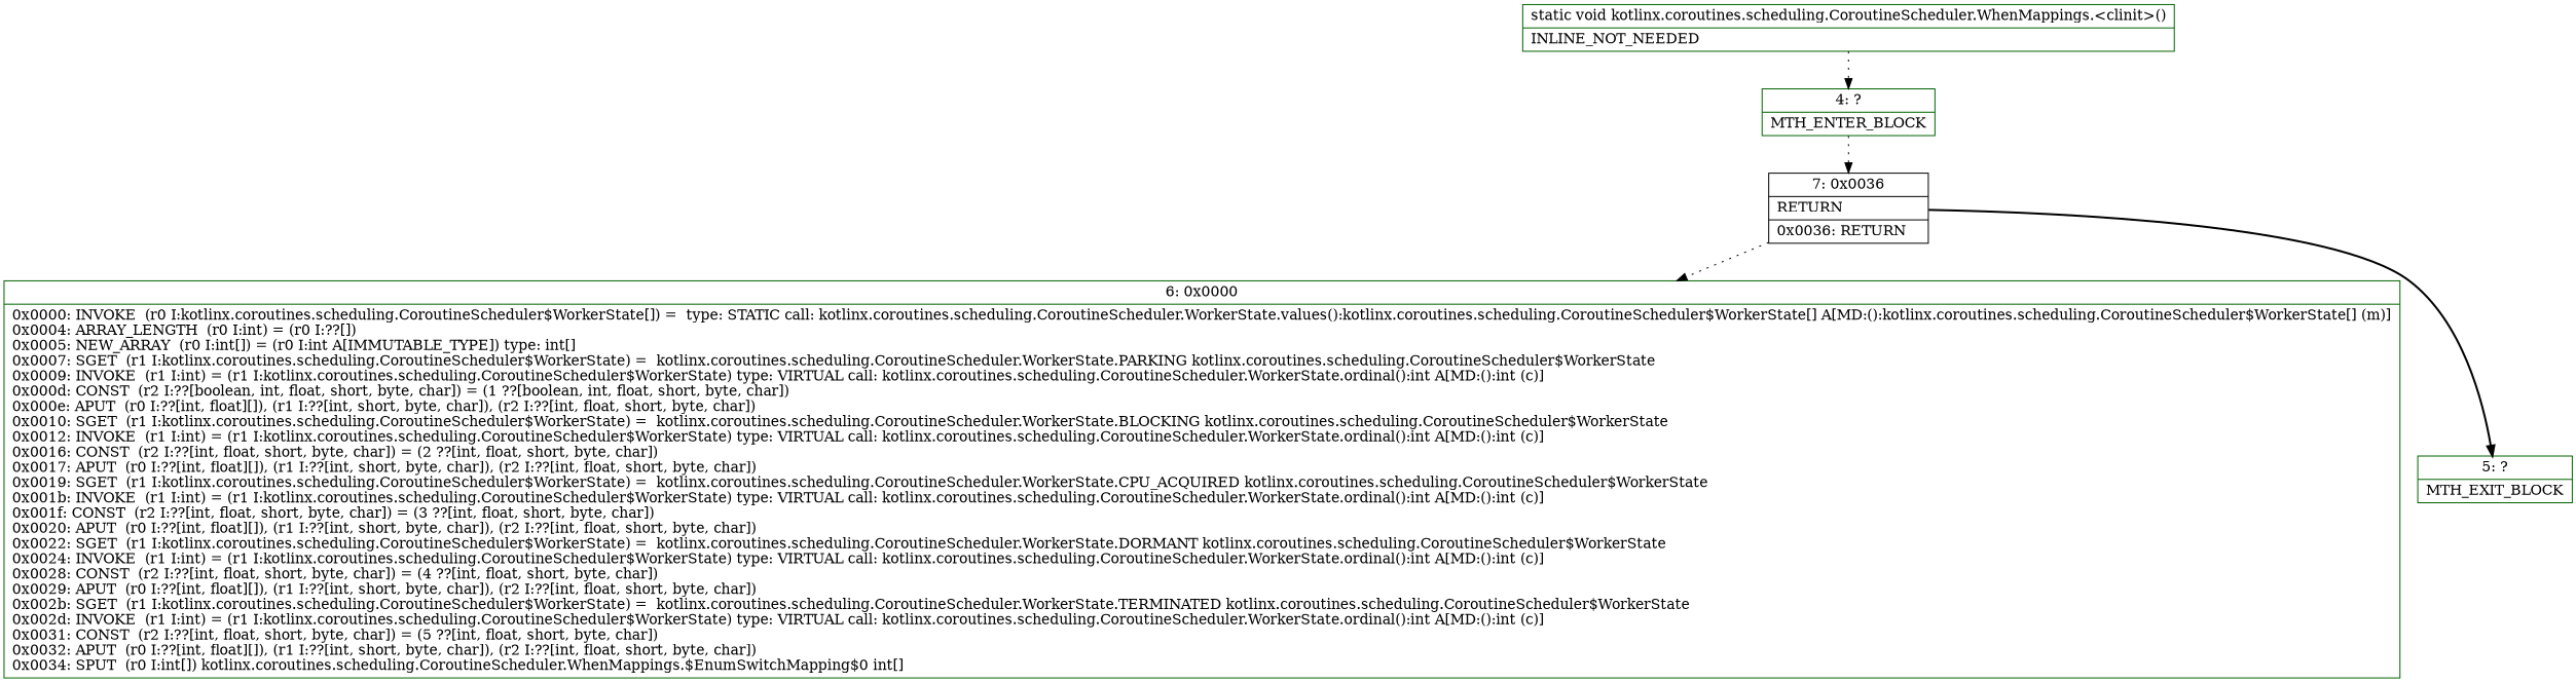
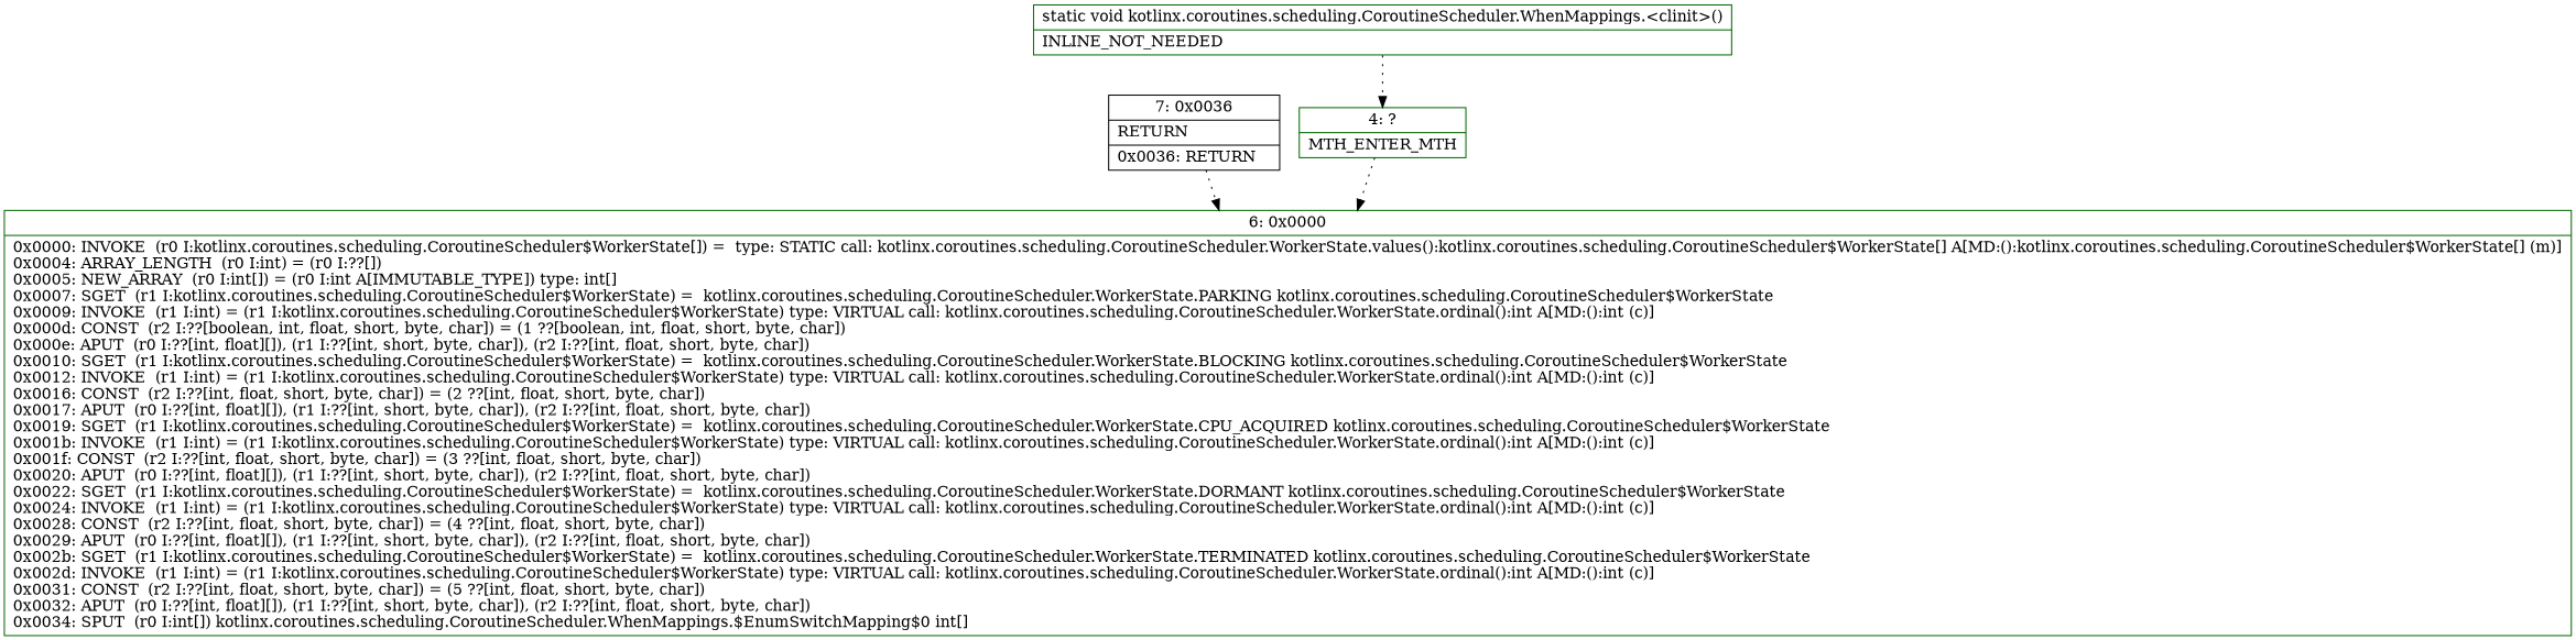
  digraph {
    node [color=darkgreen shape=record]
    edge [style=dotted]
-   n1 [label="{4\:\ ?|MTH_ENTER_BLOCK\l}"]
+   n1 [label="{4\:\ ?|MTH_ENTER_MTH\l}"]
    n2 [label="{6\:\ 0x0000|0x0000: INVOKE  (r0 I:kotlinx.coroutines.scheduling.CoroutineScheduler$WorkerState[]) =  type: STATIC call: kotlinx.coroutines.scheduling.CoroutineScheduler.WorkerState.values():kotlinx.coroutines.scheduling.CoroutineScheduler$WorkerState[] A[MD:():kotlinx.coroutines.scheduling.CoroutineScheduler$WorkerState[] (m)]\l0x0004: ARRAY_LENGTH  (r0 I:int) = (r0 I:??[]) \l0x0005: NEW_ARRAY  (r0 I:int[]) = (r0 I:int A[IMMUTABLE_TYPE]) type: int[] \l0x0007: SGET  (r1 I:kotlinx.coroutines.scheduling.CoroutineScheduler$WorkerState) =  kotlinx.coroutines.scheduling.CoroutineScheduler.WorkerState.PARKING kotlinx.coroutines.scheduling.CoroutineScheduler$WorkerState \l0x0009: INVOKE  (r1 I:int) = (r1 I:kotlinx.coroutines.scheduling.CoroutineScheduler$WorkerState) type: VIRTUAL call: kotlinx.coroutines.scheduling.CoroutineScheduler.WorkerState.ordinal():int A[MD:():int (c)]\l0x000d: CONST  (r2 I:??[boolean, int, float, short, byte, char]) = (1 ??[boolean, int, float, short, byte, char]) \l0x000e: APUT  (r0 I:??[int, float][]), (r1 I:??[int, short, byte, char]), (r2 I:??[int, float, short, byte, char]) \l0x0010: SGET  (r1 I:kotlinx.coroutines.scheduling.CoroutineScheduler$WorkerState) =  kotlinx.coroutines.scheduling.CoroutineScheduler.WorkerState.BLOCKING kotlinx.coroutines.scheduling.CoroutineScheduler$WorkerState \l0x0012: INVOKE  (r1 I:int) = (r1 I:kotlinx.coroutines.scheduling.CoroutineScheduler$WorkerState) type: VIRTUAL call: kotlinx.coroutines.scheduling.CoroutineScheduler.WorkerState.ordinal():int A[MD:():int (c)]\l0x0016: CONST  (r2 I:??[int, float, short, byte, char]) = (2 ??[int, float, short, byte, char]) \l0x0017: APUT  (r0 I:??[int, float][]), (r1 I:??[int, short, byte, char]), (r2 I:??[int, float, short, byte, char]) \l0x0019: SGET  (r1 I:kotlinx.coroutines.scheduling.CoroutineScheduler$WorkerState) =  kotlinx.coroutines.scheduling.CoroutineScheduler.WorkerState.CPU_ACQUIRED kotlinx.coroutines.scheduling.CoroutineScheduler$WorkerState \l0x001b: INVOKE  (r1 I:int) = (r1 I:kotlinx.coroutines.scheduling.CoroutineScheduler$WorkerState) type: VIRTUAL call: kotlinx.coroutines.scheduling.CoroutineScheduler.WorkerState.ordinal():int A[MD:():int (c)]\l0x001f: CONST  (r2 I:??[int, float, short, byte, char]) = (3 ??[int, float, short, byte, char]) \l0x0020: APUT  (r0 I:??[int, float][]), (r1 I:??[int, short, byte, char]), (r2 I:??[int, float, short, byte, char]) \l0x0022: SGET  (r1 I:kotlinx.coroutines.scheduling.CoroutineScheduler$WorkerState) =  kotlinx.coroutines.scheduling.CoroutineScheduler.WorkerState.DORMANT kotlinx.coroutines.scheduling.CoroutineScheduler$WorkerState \l0x0024: INVOKE  (r1 I:int) = (r1 I:kotlinx.coroutines.scheduling.CoroutineScheduler$WorkerState) type: VIRTUAL call: kotlinx.coroutines.scheduling.CoroutineScheduler.WorkerState.ordinal():int A[MD:():int (c)]\l0x0028: CONST  (r2 I:??[int, float, short, byte, char]) = (4 ??[int, float, short, byte, char]) \l0x0029: APUT  (r0 I:??[int, float][]), (r1 I:??[int, short, byte, char]), (r2 I:??[int, float, short, byte, char]) \l0x002b: SGET  (r1 I:kotlinx.coroutines.scheduling.CoroutineScheduler$WorkerState) =  kotlinx.coroutines.scheduling.CoroutineScheduler.WorkerState.TERMINATED kotlinx.coroutines.scheduling.CoroutineScheduler$WorkerState \l0x002d: INVOKE  (r1 I:int) = (r1 I:kotlinx.coroutines.scheduling.CoroutineScheduler$WorkerState) type: VIRTUAL call: kotlinx.coroutines.scheduling.CoroutineScheduler.WorkerState.ordinal():int A[MD:():int (c)]\l0x0031: CONST  (r2 I:??[int, float, short, byte, char]) = (5 ??[int, float, short, byte, char]) \l0x0032: APUT  (r0 I:??[int, float][]), (r1 I:??[int, short, byte, char]), (r2 I:??[int, float, short, byte, char]) \l0x0034: SPUT  (r0 I:int[]) kotlinx.coroutines.scheduling.CoroutineScheduler.WhenMappings.$EnumSwitchMapping$0 int[] \l}"]
    n3 [color=black label="{7\:\ 0x0036|RETURN\l|0x0036: RETURN   \l}"]
-   n4 [label="{5\:\ ?|MTH_EXIT_BLOCK\l}"]
    n5 [label="{static void kotlinx.coroutines.scheduling.CoroutineScheduler.WhenMappings.\<clinit\>()  | INLINE_NOT_NEEDED\l}"]
-   n1 -> n3
+   n1 -> n2
    n3 -> n2
-   n3 -> n4 [style=bold]
    n5 -> n1
  }
